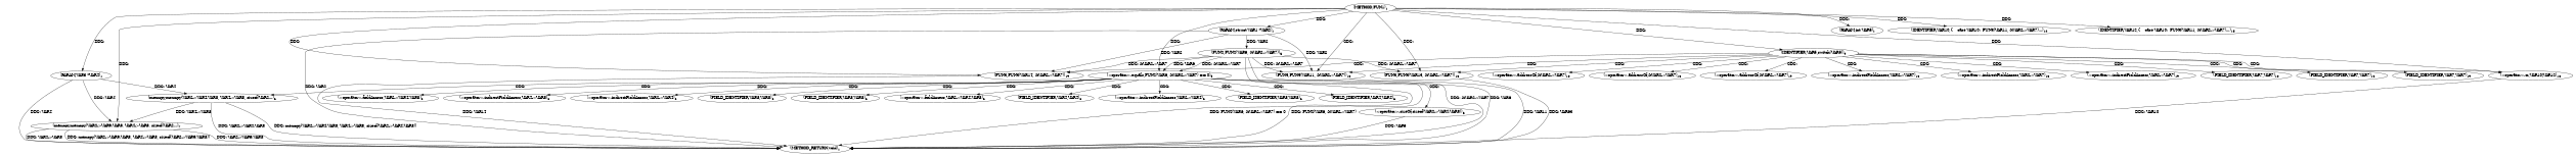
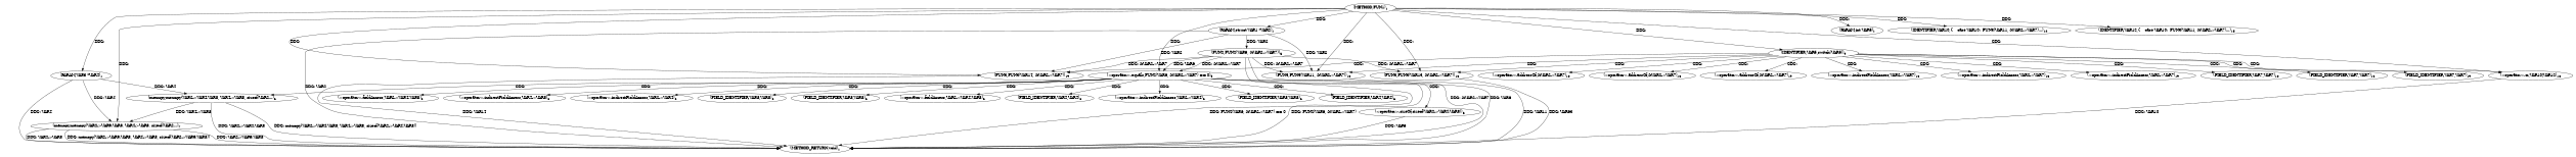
  digraph {
    n1 [label=<(METHOD,FUN1)<SUB>1</SUB>>]
    n2 [label=<(PARAM,struct VAR1 *VAR2)<SUB>1</SUB>>]
    n3 [label=<(PARAM,VAR3 *VAR4)<SUB>1</SUB>>]
    n4 [label=<(PARAM,int VAR5)<SUB>1</SUB>>]
    n5 [label=<(&lt;operator&gt;.equals,FUN2(VAR6, &amp;VAR2-&gt;VAR7) == 0)<SUB>5</SUB>>]
    n6 [label=<(IDENTIFIER,VAR5,switch(VAR5))<SUB>9</SUB>>]
    n7 [label=<(IDENTIFIER,VAR10,{    		case VAR10:  			FUN3(VAR11, &amp;VAR2-&gt;VAR7)...)<SUB>12</SUB>>]
    n8 [label=<(FUN3,FUN3(VAR11, &amp;VAR2-&gt;VAR7))<SUB>13</SUB>>]
    n9 [label=<(IDENTIFIER,VAR12,{    		case VAR10:  			FUN3(VAR11, &amp;VAR2-&gt;VAR7)...)<SUB>15</SUB>>]
    n10 [label=<(FUN3,FUN3(VAR13, &amp;VAR2-&gt;VAR7))<SUB>16</SUB>>]
    n11 [label=<(&lt;operator&gt;.or,VAR10|VAR12)<SUB>18</SUB>>]
    n12 [label=<(FUN3,FUN3(VAR14, &amp;VAR2-&gt;VAR7))<SUB>19</SUB>>]
    n13 [label=<(memcpy,memcpy(VAR2-&gt;VAR9.VAR8, VAR4-&gt;VAR8, sizeof(VAR2...)<SUB>7</SUB>>]
    n14 [label=<(FUN2,FUN2(VAR6, &amp;VAR2-&gt;VAR7))<SUB>5</SUB>>]
    n15 [label=<(METHOD_RETURN,void)<SUB>1</SUB>>]
    n16 [label=<(memcpy,memcpy(VAR2-&gt;VAR4.VAR8, VAR4-&gt;VAR8, sizeof(VAR2...)<SUB>6</SUB>>]
    n17 [label=<(&lt;operator&gt;.fieldAccess,VAR2-&gt;VAR4.VAR8)<SUB>6</SUB>>]
    n18 [label=<(&lt;operator&gt;.indirectFieldAccess,VAR4-&gt;VAR8)<SUB>6</SUB>>]
    n19 [label=<(&lt;operator&gt;.sizeOf,sizeof(VAR2-&gt;VAR4.VAR8))<SUB>6</SUB>>]
    n20 [label=<(&lt;operator&gt;.indirectFieldAccess,VAR2-&gt;VAR4)<SUB>6</SUB>>]
    n21 [label=<(FIELD_IDENTIFIER,VAR8,VAR8)<SUB>6</SUB>>]
    n22 [label=<(FIELD_IDENTIFIER,VAR8,VAR8)<SUB>6</SUB>>]
    n23 [label=<(&lt;operator&gt;.fieldAccess,VAR2-&gt;VAR4.VAR8)<SUB>6</SUB>>]
    n24 [label=<(FIELD_IDENTIFIER,VAR4,VAR4)<SUB>6</SUB>>]
    n25 [label=<(&lt;operator&gt;.indirectFieldAccess,VAR2-&gt;VAR4)<SUB>6</SUB>>]
    n26 [label=<(FIELD_IDENTIFIER,VAR8,VAR8)<SUB>6</SUB>>]
    n27 [label=<(FIELD_IDENTIFIER,VAR4,VAR4)<SUB>6</SUB>>]
    n28 [label=<(&lt;operator&gt;.addressOf,&amp;VAR2-&gt;VAR7)<SUB>13</SUB>>]
    n29 [label=<(&lt;operator&gt;.addressOf,&amp;VAR2-&gt;VAR7)<SUB>16</SUB>>]
    n30 [label=<(&lt;operator&gt;.addressOf,&amp;VAR2-&gt;VAR7)<SUB>19</SUB>>]
    n31 [label=<(&lt;operator&gt;.indirectFieldAccess,VAR2-&gt;VAR7)<SUB>13</SUB>>]
    n32 [label=<(&lt;operator&gt;.indirectFieldAccess,VAR2-&gt;VAR7)<SUB>16</SUB>>]
    n33 [label=<(&lt;operator&gt;.indirectFieldAccess,VAR2-&gt;VAR7)<SUB>19</SUB>>]
    n34 [label=<(FIELD_IDENTIFIER,VAR7,VAR7)<SUB>13</SUB>>]
    n35 [label=<(FIELD_IDENTIFIER,VAR7,VAR7)<SUB>16</SUB>>]
    n36 [label=<(FIELD_IDENTIFIER,VAR7,VAR7)<SUB>19</SUB>>]
    n1 -> n2 [label="DDG: "]
    n1 -> n3 [label="DDG: "]
    n1 -> n4 [label="DDG: "]
    n1 -> n5 [label="DDG: "]
    n1 -> n6 [label="DDG: "]
    n1 -> n7 [label="DDG: "]
-   n1 -> n8 [label="CDG: "]
+   n1 -> n8 [label="DDG: "]
    n1 -> n9 [label="DDG: "]
    n1 -> n10 [label="DDG: "]
-   n1 -> n11 [label="DDG: "]
+   n1 -> n11 [label="CDG: "]
    n1 -> n12 [label="DDG: "]
    n1 -> n13 [label="DDG: "]
    n2 -> n8 [label="DDG: VAR2"]
    n2 -> n12 [label="DDG: VAR2"]
    n2 -> n14 [label="DDG: VAR2"]
    n2 -> n15 [label="DDG: VAR2"]
    n3 -> n13 [label="DDG: VAR4"]
    n3 -> n15 [label="DDG: VAR4"]
    n3 -> n16 [label="DDG: VAR4"]
    n5 -> n15 [label="DDG: FUN2(VAR6, &amp;VAR2-&gt;VAR7)"]
    n5 -> n15 [label="DDG: FUN2(VAR6, &amp;VAR2-&gt;VAR7) == 0"]
    n5 -> n16 [label="CDG: "]
    n5 -> n17 [label="CDG: "]
    n5 -> n18 [label="DDG: "]
    n5 -> n19 [label="CDG: "]
    n5 -> n20 [label="CDG: "]
    n5 -> n21 [label="CDG: "]
    n5 -> n22 [label="CDG: "]
    n5 -> n23 [label="CDG: "]
    n5 -> n24 [label="CDG: "]
    n5 -> n25 [label="CDG: "]
    n5 -> n26 [label="CDG: "]
    n5 -> n27 [label="CDG: "]
    n6 -> n8 [label="CDG: "]
    n6 -> n10 [label="CDG: "]
    n6 -> n11 [label="CDG: "]
    n6 -> n12 [label="CDG: "]
    n6 -> n28 [label="CDG: "]
    n6 -> n29 [label="CDG: "]
    n6 -> n30 [label="CDG: "]
    n6 -> n31 [label="CDG: "]
    n6 -> n32 [label="CDG: "]
    n6 -> n33 [label="CDG: "]
    n6 -> n34 [label="CDG: "]
    n6 -> n35 [label="CDG: "]
    n6 -> n36 [label="CDG: "]
    n8 -> n15 [label="DDG: VAR11"]
    n10 -> n15 [label="DDG: VAR63"]
    n11 -> n15 [label="DDG: VAR10"]
    n12 -> n15 [label="DDG: VAR14"]
    n13 -> n15 [label="DDG: VAR2-&gt;VAR9.VAR8"]
    n13 -> n15 [label="DDG: VAR4-&gt;VAR8"]
    n13 -> n15 [label="DDG: memcpy(VAR2-&gt;VAR9.VAR8, VAR4-&gt;VAR8, sizeof(VAR2-&gt;VAR9.VAR8))"]
    n14 -> n5 [label="DDG: VAR6"]
    n14 -> n5 [label="DDG: &amp;VAR2-&gt;VAR7"]
    n14 -> n8 [label="DDG: &amp;VAR2-&gt;VAR7"]
    n14 -> n10 [label="DDG: &amp;VAR2-&gt;VAR7"]
    n14 -> n12 [label="DDG: &amp;VAR2-&gt;VAR7"]
    n14 -> n15 [label="DDG: &amp;VAR2-&gt;VAR7"]
    n14 -> n15 [label="DDG: VAR6"]
    n16 -> n13 [label="DDG: VAR4-&gt;VAR8"]
    n16 -> n15 [label="DDG: VAR2-&gt;VAR4.VAR8"]
    n16 -> n15 [label="DDG: memcpy(VAR2-&gt;VAR4.VAR8, VAR4-&gt;VAR8, sizeof(VAR2-&gt;VAR4.VAR8))"]
    n19 -> n15 [label="DDG: VAR5"]
  }
